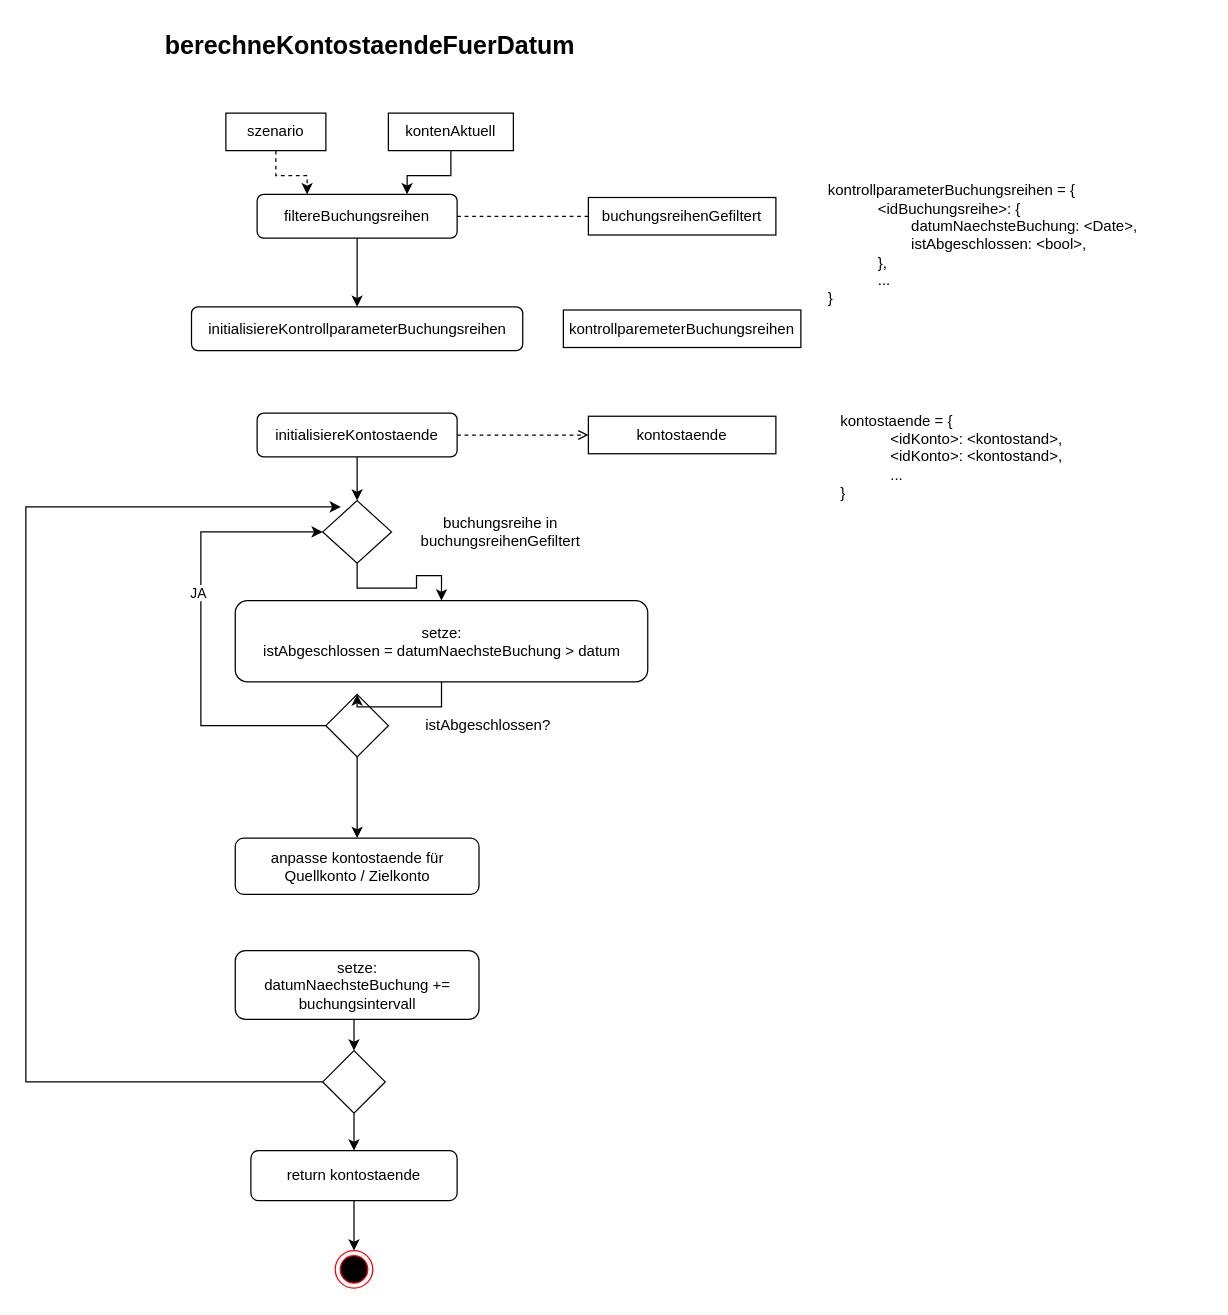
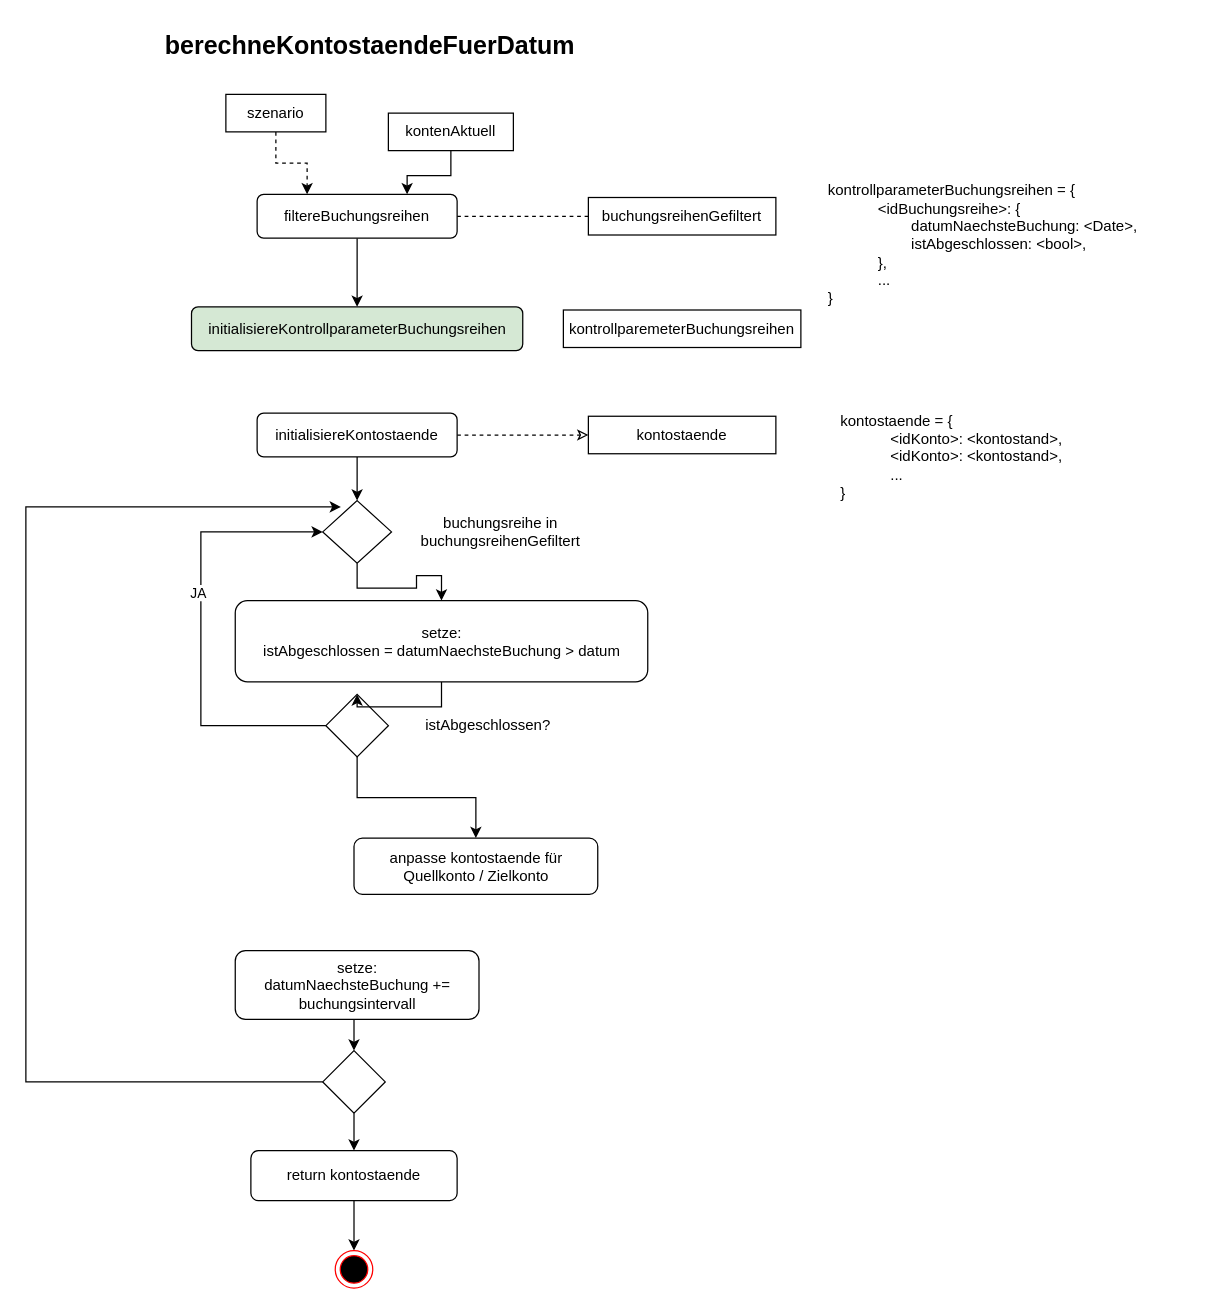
  <mxCell id="0" />
  <mxCell id="1" parent="0" />
  <mxCell id="2" value="kontostaende = {&lt;br&gt;&lt;span style=&quot;&quot;&gt;&#09;&lt;/span&gt;&lt;blockquote style=&quot;margin: 0 0 0 40px; border: none; padding: 0px;&quot;&gt;&amp;lt;idKonto&amp;gt;: &amp;lt;kontostand&amp;gt;,&lt;br&gt;&amp;lt;idKonto&amp;gt;: &amp;lt;kontostand&amp;gt;,&lt;br&gt;...&lt;/blockquote&gt;}" style="text;html=1;strokeColor=none;fillColor=none;align=left;verticalAlign=middle;whiteSpace=wrap;rounded=0;" parent="1" vertex="1"><mxGeometry x="670" y="310" width="290" height="110" as="geometry" /></mxCell>
  <mxCell id="3" value="kontrollparameterBuchungsreihen = {&lt;br&gt;&lt;span style=&quot;&quot;&gt;&#09;&lt;/span&gt;&lt;blockquote style=&quot;margin: 0 0 0 40px; border: none; padding: 0px;&quot;&gt;&amp;lt;idBuchungsreihe&amp;gt;: {&lt;/blockquote&gt;&lt;blockquote style=&quot;margin: 0 0 0 40px; border: none; padding: 0px;&quot;&gt;&lt;span style=&quot;white-space: pre;&quot;&gt;&#09;&lt;/span&gt;datumNaechsteBuchung: &amp;lt;Date&amp;gt;,&lt;br&gt;&lt;/blockquote&gt;&lt;blockquote style=&quot;margin: 0 0 0 40px; border: none; padding: 0px;&quot;&gt;&lt;span style=&quot;white-space: pre;&quot;&gt;&#09;&lt;/span&gt;istAbgeschlossen: &amp;lt;bool&amp;gt;,&lt;br&gt;&lt;/blockquote&gt;&lt;blockquote style=&quot;margin: 0 0 0 40px; border: none; padding: 0px;&quot;&gt;},&lt;br&gt;...&lt;/blockquote&gt;}" style="text;html=1;strokeColor=none;fillColor=none;align=left;verticalAlign=middle;whiteSpace=wrap;rounded=0;" parent="1" vertex="1"><mxGeometry x="660" y="140" width="290" height="110" as="geometry" /></mxCell>
  <mxCell id="4" style="edgeStyle=orthogonalEdgeStyle;rounded=0;orthogonalLoop=1;jettySize=auto;html=1;exitX=0.5;exitY=1;exitDx=0;exitDy=0;entryX=0.75;entryY=0;entryDx=0;entryDy=0;" parent="1" source="5" target="10" edge="1"><mxGeometry relative="1" as="geometry" /></mxCell>
  <mxCell id="5" value="kontenAktuell" style="rounded=0;whiteSpace=wrap;html=1;" parent="1" vertex="1"><mxGeometry x="310" y="90" width="100" height="30" as="geometry" /></mxCell>
  <mxCell id="6" style="edgeStyle=orthogonalEdgeStyle;rounded=0;orthogonalLoop=1;jettySize=auto;html=1;exitX=0.5;exitY=1;exitDx=0;exitDy=0;entryX=0.25;entryY=0;entryDx=0;entryDy=0;dashed=1;" parent="1" source="7" target="10" edge="1"><mxGeometry relative="1" as="geometry" /></mxCell>
- <mxCell id="7" value="szenario" style="rounded=0;whiteSpace=wrap;html=1;" parent="1" vertex="1"><mxGeometry x="180" y="90" width="80" height="30" as="geometry" /></mxCell>
+ <mxCell id="7" value="szenario" style="rounded=0;whiteSpace=wrap;html=1;" parent="1" vertex="1"><mxGeometry x="180" y="75" width="80" height="30" as="geometry" /></mxCell>
  <mxCell id="8" style="edgeStyle=orthogonalEdgeStyle;rounded=0;orthogonalLoop=1;jettySize=auto;html=1;exitX=0.5;exitY=1;exitDx=0;exitDy=0;entryX=0.5;entryY=0;entryDx=0;entryDy=0;" parent="1" source="10" target="16" edge="1"><mxGeometry relative="1" as="geometry" /></mxCell>
  <mxCell id="9" style="edgeStyle=orthogonalEdgeStyle;rounded=0;orthogonalLoop=1;jettySize=auto;html=1;exitX=1;exitY=0.5;exitDx=0;exitDy=0;entryX=0;entryY=0.5;entryDx=0;entryDy=0;endArrow=none;endFill=0;dashed=1;" parent="1" source="10" target="11" edge="1"><mxGeometry relative="1" as="geometry" /></mxCell>
  <mxCell id="10" value="filtereBuchungsreihen" style="rounded=1;whiteSpace=wrap;html=1;" parent="1" vertex="1"><mxGeometry x="205" y="155" width="160" height="35" as="geometry" /></mxCell>
  <mxCell id="11" value="buchungsreihenGefiltert" style="rounded=0;whiteSpace=wrap;html=1;" parent="1" vertex="1"><mxGeometry x="470" y="157.5" width="150" height="30" as="geometry" /></mxCell>
  <mxCell id="12" style="edgeStyle=orthogonalEdgeStyle;rounded=0;orthogonalLoop=1;jettySize=auto;html=1;exitX=0.5;exitY=1;exitDx=0;exitDy=0;entryX=0.5;entryY=0;entryDx=0;entryDy=0;" parent="1" source="14" target="19" edge="1"><mxGeometry relative="1" as="geometry" /></mxCell>
- <mxCell id="13" style="edgeStyle=orthogonalEdgeStyle;rounded=0;orthogonalLoop=1;jettySize=auto;html=1;exitX=1;exitY=0.5;exitDx=0;exitDy=0;entryX=0;entryY=0.5;entryDx=0;entryDy=0;dashed=1;endArrow=open;endFill=0;" parent="1" source="14" target="15" edge="1"><mxGeometry relative="1" as="geometry" /></mxCell>
+ <mxCell id="13" style="edgeStyle=orthogonalEdgeStyle;rounded=0;orthogonalLoop=1;jettySize=auto;html=1;exitX=1;exitY=0.5;exitDx=0;exitDy=0;entryX=0;entryY=0.5;entryDx=0;entryDy=0;dashed=1;endArrow=classic;endFill=0;" parent="1" source="14" target="15" edge="1"><mxGeometry relative="1" as="geometry" /></mxCell>
  <mxCell id="14" value="initialisiereKontostaende" style="rounded=1;whiteSpace=wrap;html=1;" parent="1" vertex="1"><mxGeometry x="205" y="330" width="160" height="35" as="geometry" /></mxCell>
  <mxCell id="15" value="kontostaende" style="rounded=0;whiteSpace=wrap;html=1;" parent="1" vertex="1"><mxGeometry x="470" y="332.5" width="150" height="30" as="geometry" /></mxCell>
- <mxCell id="16" value="initialisiereKontrollparameterBuchungsreihen" style="rounded=1;whiteSpace=wrap;html=1;" parent="1" vertex="1"><mxGeometry x="152.5" y="245" width="265" height="35" as="geometry" /></mxCell>
+ <mxCell id="16" value="initialisiereKontrollparameterBuchungsreihen" style="rounded=1;whiteSpace=wrap;html=1;fillColor=#d5e8d4;" parent="1" vertex="1"><mxGeometry x="152.5" y="245" width="265" height="35" as="geometry" /></mxCell>
  <mxCell id="17" value="kontrollparemeterBuchungsreihen" style="rounded=0;whiteSpace=wrap;html=1;" parent="1" vertex="1"><mxGeometry x="450" y="247.5" width="190" height="30" as="geometry" /></mxCell>
  <mxCell id="18" style="edgeStyle=orthogonalEdgeStyle;rounded=0;orthogonalLoop=1;jettySize=auto;html=1;exitX=0.5;exitY=1;exitDx=0;exitDy=0;entryX=0.5;entryY=0;entryDx=0;entryDy=0;" parent="1" source="19" target="27" edge="1"><mxGeometry relative="1" as="geometry" /></mxCell>
  <mxCell id="19" value="" style="rhombus;whiteSpace=wrap;html=1;" parent="1" vertex="1"><mxGeometry x="257.5" y="400" width="55" height="50" as="geometry" /></mxCell>
  <mxCell id="20" value="buchungsreihe in buchungsreihenGefiltert" style="text;html=1;strokeColor=none;fillColor=none;align=center;verticalAlign=middle;whiteSpace=wrap;rounded=0;" parent="1" vertex="1"><mxGeometry x="320" y="410" width="160" height="30" as="geometry" /></mxCell>
  <mxCell id="21" style="edgeStyle=orthogonalEdgeStyle;rounded=0;orthogonalLoop=1;jettySize=auto;html=1;exitX=0;exitY=0.5;exitDx=0;exitDy=0;entryX=0;entryY=0.5;entryDx=0;entryDy=0;" parent="1" source="24" target="19" edge="1"><mxGeometry relative="1" as="geometry"><Array as="points"><mxPoint x="160" y="580" /><mxPoint x="160" y="425" /></Array></mxGeometry></mxCell>
  <mxCell id="22" value="JA" style="edgeLabel;html=1;align=center;verticalAlign=middle;resizable=0;points=[];" parent="21" vertex="1" connectable="0"><mxGeometry x="0.174" y="3" relative="1" as="geometry"><mxPoint as="offset" /></mxGeometry></mxCell>
  <mxCell id="23" style="edgeStyle=orthogonalEdgeStyle;rounded=0;orthogonalLoop=1;jettySize=auto;html=1;exitX=0.5;exitY=1;exitDx=0;exitDy=0;entryX=0.5;entryY=0;entryDx=0;entryDy=0;" parent="1" source="24" target="28" edge="1"><mxGeometry relative="1" as="geometry"><mxPoint x="285" y="660" as="targetPoint" /></mxGeometry></mxCell>
  <mxCell id="24" value="" style="rhombus;whiteSpace=wrap;html=1;" parent="1" vertex="1"><mxGeometry x="260" y="555" width="50" height="50" as="geometry" /></mxCell>
  <mxCell id="25" value="istAbgeschlossen?" style="text;html=1;strokeColor=none;fillColor=none;align=center;verticalAlign=middle;whiteSpace=wrap;rounded=0;" parent="1" vertex="1"><mxGeometry x="330" y="565" width="120" height="30" as="geometry" /></mxCell>
  <mxCell id="26" style="edgeStyle=orthogonalEdgeStyle;rounded=0;orthogonalLoop=1;jettySize=auto;html=1;exitX=0.5;exitY=1;exitDx=0;exitDy=0;entryX=0.5;entryY=0;entryDx=0;entryDy=0;" parent="1" source="27" target="24" edge="1"><mxGeometry relative="1" as="geometry" /></mxCell>
  <mxCell id="27" value="setze:&lt;br&gt;istAbgeschlossen = datumNaechsteBuchung &amp;gt; datum" style="rounded=1;whiteSpace=wrap;html=1;" parent="1" vertex="1"><mxGeometry x="187.5" y="480" width="330" height="65" as="geometry" /></mxCell>
- <mxCell id="28" value="anpasse kontostaende für Quellkonto / Zielkonto" style="rounded=1;whiteSpace=wrap;html=1;" parent="1" vertex="1"><mxGeometry x="187.5" y="670" width="195" height="45" as="geometry" /></mxCell>
+ <mxCell id="28" value="anpasse kontostaende für Quellkonto / Zielkonto" style="rounded=1;whiteSpace=wrap;html=1;" parent="1" vertex="1"><mxGeometry x="282.5" y="670" width="195" height="45" as="geometry" /></mxCell>
  <mxCell id="29" style="edgeStyle=orthogonalEdgeStyle;rounded=0;orthogonalLoop=1;jettySize=auto;html=1;exitX=0;exitY=0.5;exitDx=0;exitDy=0;entryX=0.264;entryY=0.1;entryDx=0;entryDy=0;entryPerimeter=0;" parent="1" source="33" target="19" edge="1"><mxGeometry relative="1" as="geometry"><Array as="points"><mxPoint x="20" y="865" /><mxPoint x="20" y="405" /></Array></mxGeometry></mxCell>
  <mxCell id="30" style="edgeStyle=orthogonalEdgeStyle;rounded=0;orthogonalLoop=1;jettySize=auto;html=1;exitX=0.5;exitY=1;exitDx=0;exitDy=0;entryX=0.5;entryY=0;entryDx=0;entryDy=0;" parent="1" source="31" target="33" edge="1"><mxGeometry relative="1" as="geometry" /></mxCell>
  <mxCell id="31" value="setze:&lt;br&gt;datumNaechsteBuchung += buchungsintervall" style="rounded=1;whiteSpace=wrap;html=1;" parent="1" vertex="1"><mxGeometry x="187.5" y="760" width="195" height="55" as="geometry" /></mxCell>
  <mxCell id="32" style="edgeStyle=orthogonalEdgeStyle;rounded=0;orthogonalLoop=1;jettySize=auto;html=1;exitX=0.5;exitY=1;exitDx=0;exitDy=0;entryX=0.5;entryY=0;entryDx=0;entryDy=0;" parent="1" source="33" target="35" edge="1"><mxGeometry relative="1" as="geometry" /></mxCell>
  <mxCell id="33" value="" style="rhombus;whiteSpace=wrap;html=1;" parent="1" vertex="1"><mxGeometry x="257.5" y="840" width="50" height="50" as="geometry" /></mxCell>
  <mxCell id="34" style="edgeStyle=orthogonalEdgeStyle;rounded=0;orthogonalLoop=1;jettySize=auto;html=1;exitX=0.5;exitY=1;exitDx=0;exitDy=0;entryX=0.5;entryY=0;entryDx=0;entryDy=0;" parent="1" source="35" target="36" edge="1"><mxGeometry relative="1" as="geometry" /></mxCell>
  <mxCell id="35" value="return kontostaende" style="rounded=1;whiteSpace=wrap;html=1;" parent="1" vertex="1"><mxGeometry x="200" y="920" width="165" height="40" as="geometry" /></mxCell>
  <mxCell id="36" value="" style="ellipse;html=1;shape=endState;fillColor=#000000;strokeColor=#ff0000;" parent="1" vertex="1"><mxGeometry x="267.5" y="1000" width="30" height="30" as="geometry" /></mxCell>
  <mxCell id="37" value="berechneKontostaendeFuerDatum" style="text;html=1;strokeColor=none;fillColor=none;align=center;verticalAlign=middle;whiteSpace=wrap;rounded=0;fontStyle=1;fontSize=20;" parent="1" vertex="1"><mxGeometry x="172.5" width="245" height="30" as="geometry" y="20" /></mxCell>
